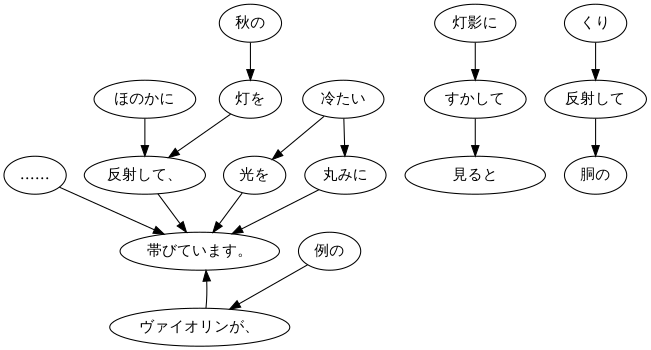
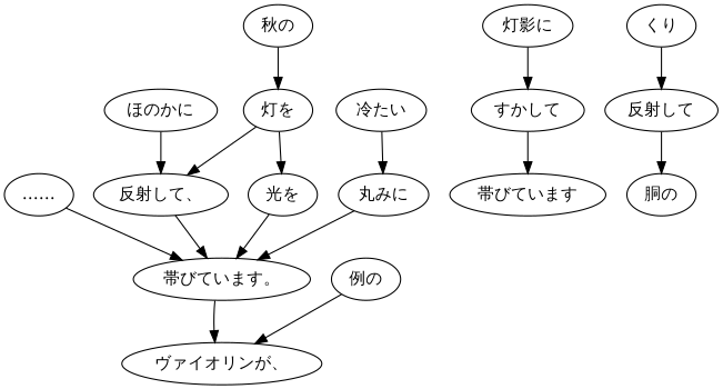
  digraph {
    n1 [label="……"]
    n2 [label="帯びています。"]
    n3 [label="灯影に"]
    n4 [label="すかして"]
-   n5 [label="見ると"]
+   n5 [label="帯びています"]
    n6 [label="例の"]
    n7 [label="ヴァイオリンが、"]
    n8 [label="ほのかに"]
    n9 [label="反射して、"]
    n10 [label="秋の"]
    n11 [label="灯を"]
    n12 [label="くり"]
    n13 [label="反射して"]
    n14 [label="胴の"]
    n15 [label="丸みに"]
    n16 [label="冷たい"]
    n17 [label="光を"]
    n1 -> n2
    n3 -> n4
    n4 -> n5
    n6 -> n7
-   n7 -> n2
+   n2 -> n7
    n8 -> n9
    n9 -> n2
    n10 -> n11
    n11 -> n9
    n12 -> n13
    n13 -> n14
    n15 -> n2
    n16 -> n15
-   n16 -> n17
+   n11 -> n17
    n17 -> n2
  }
